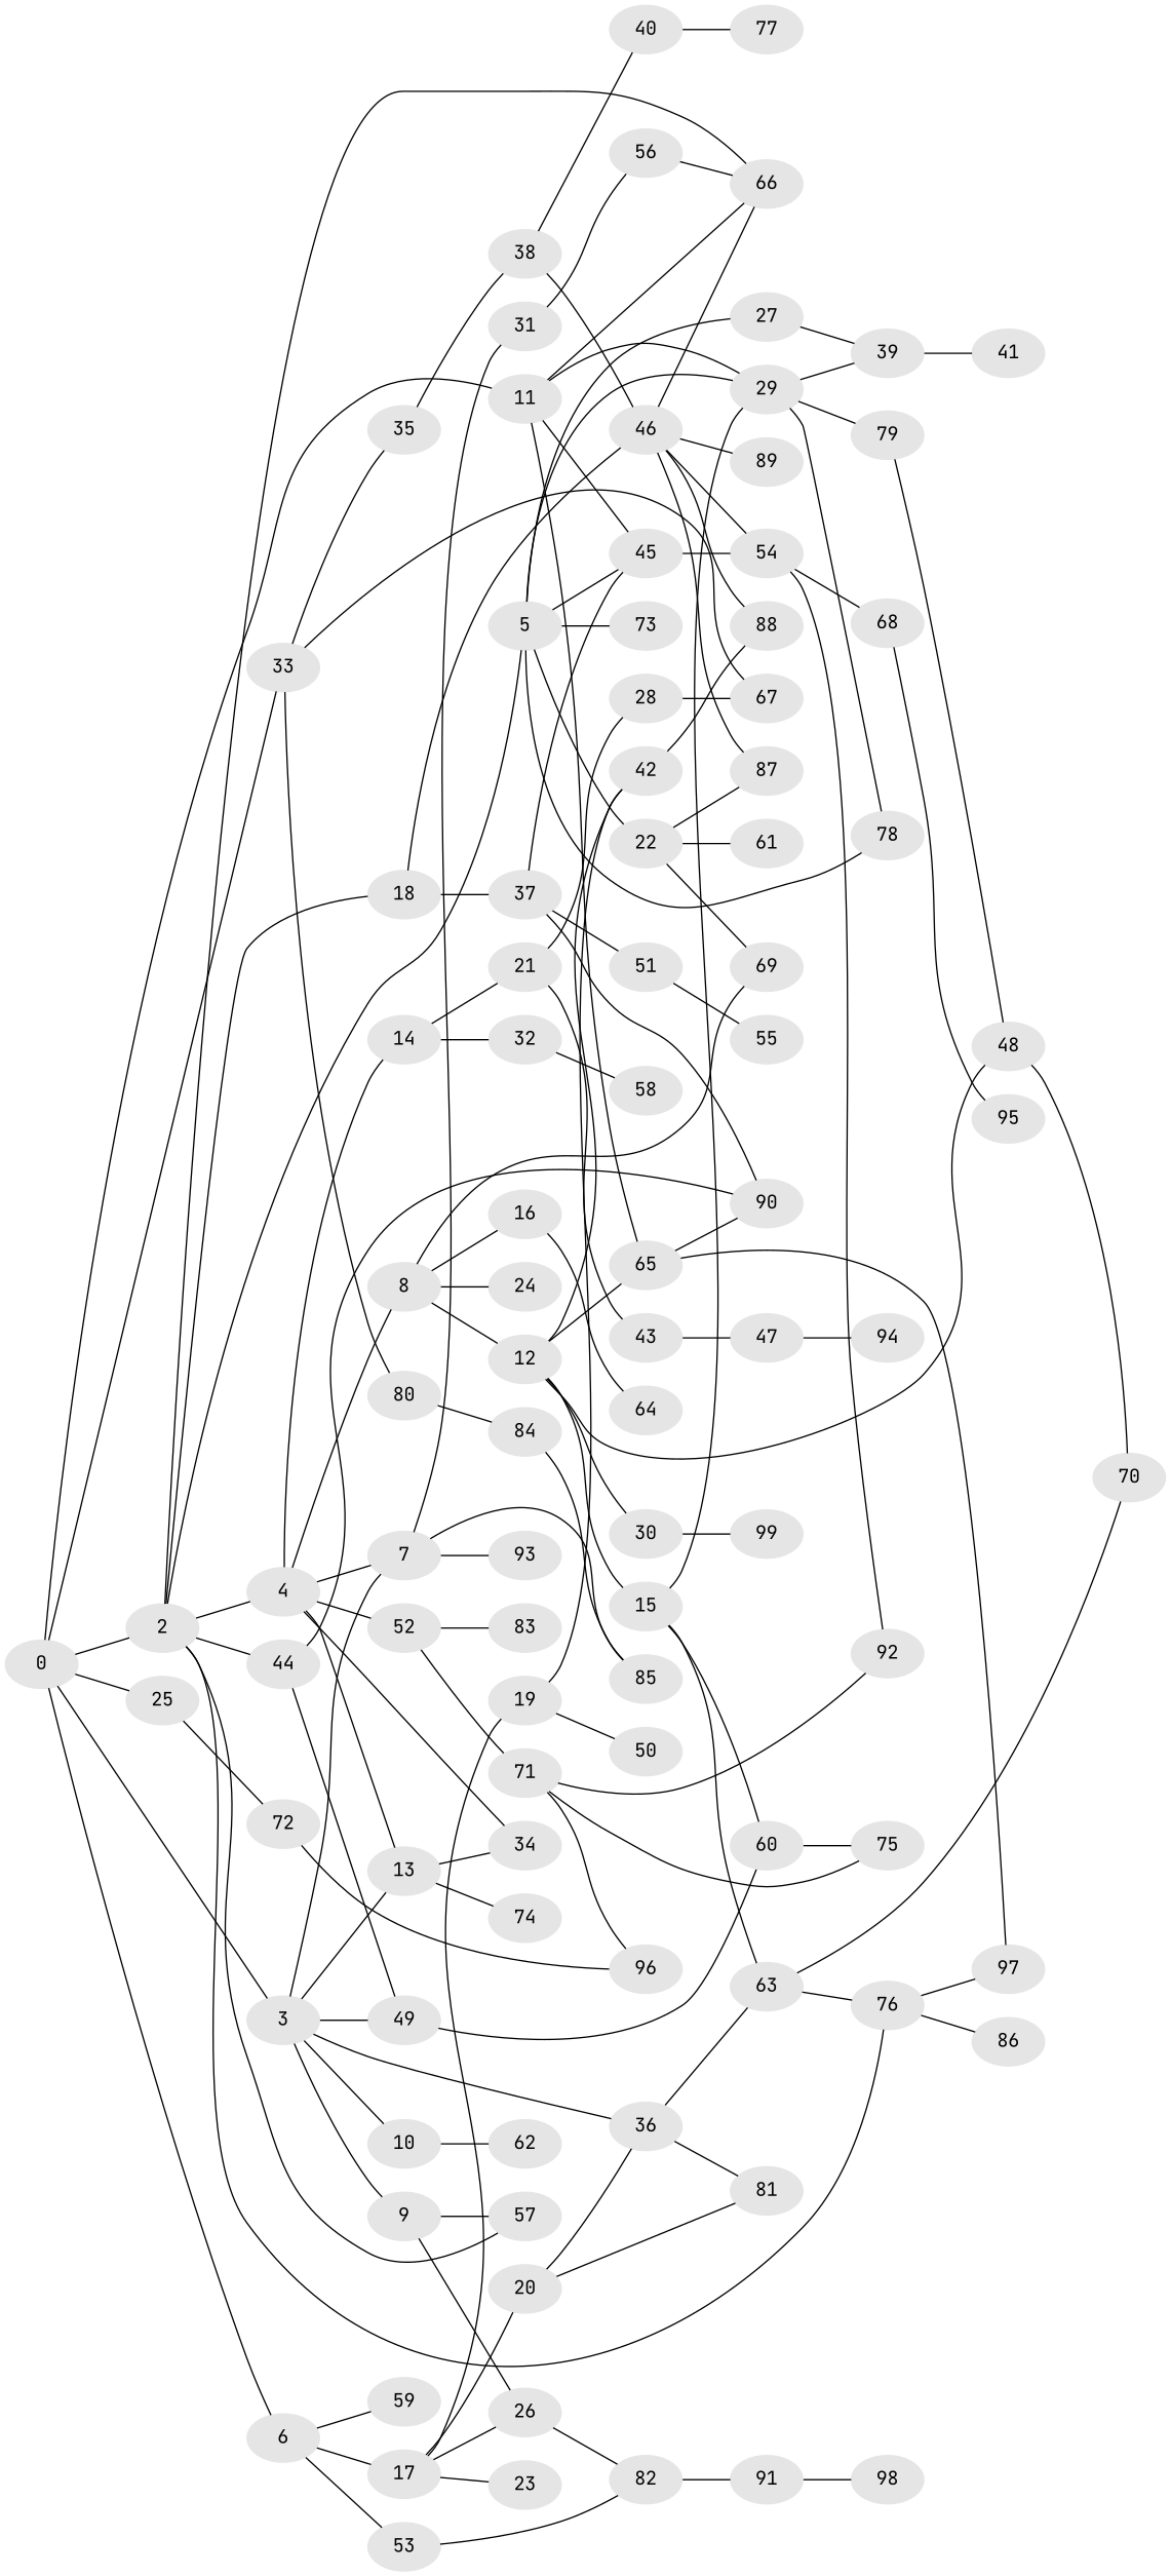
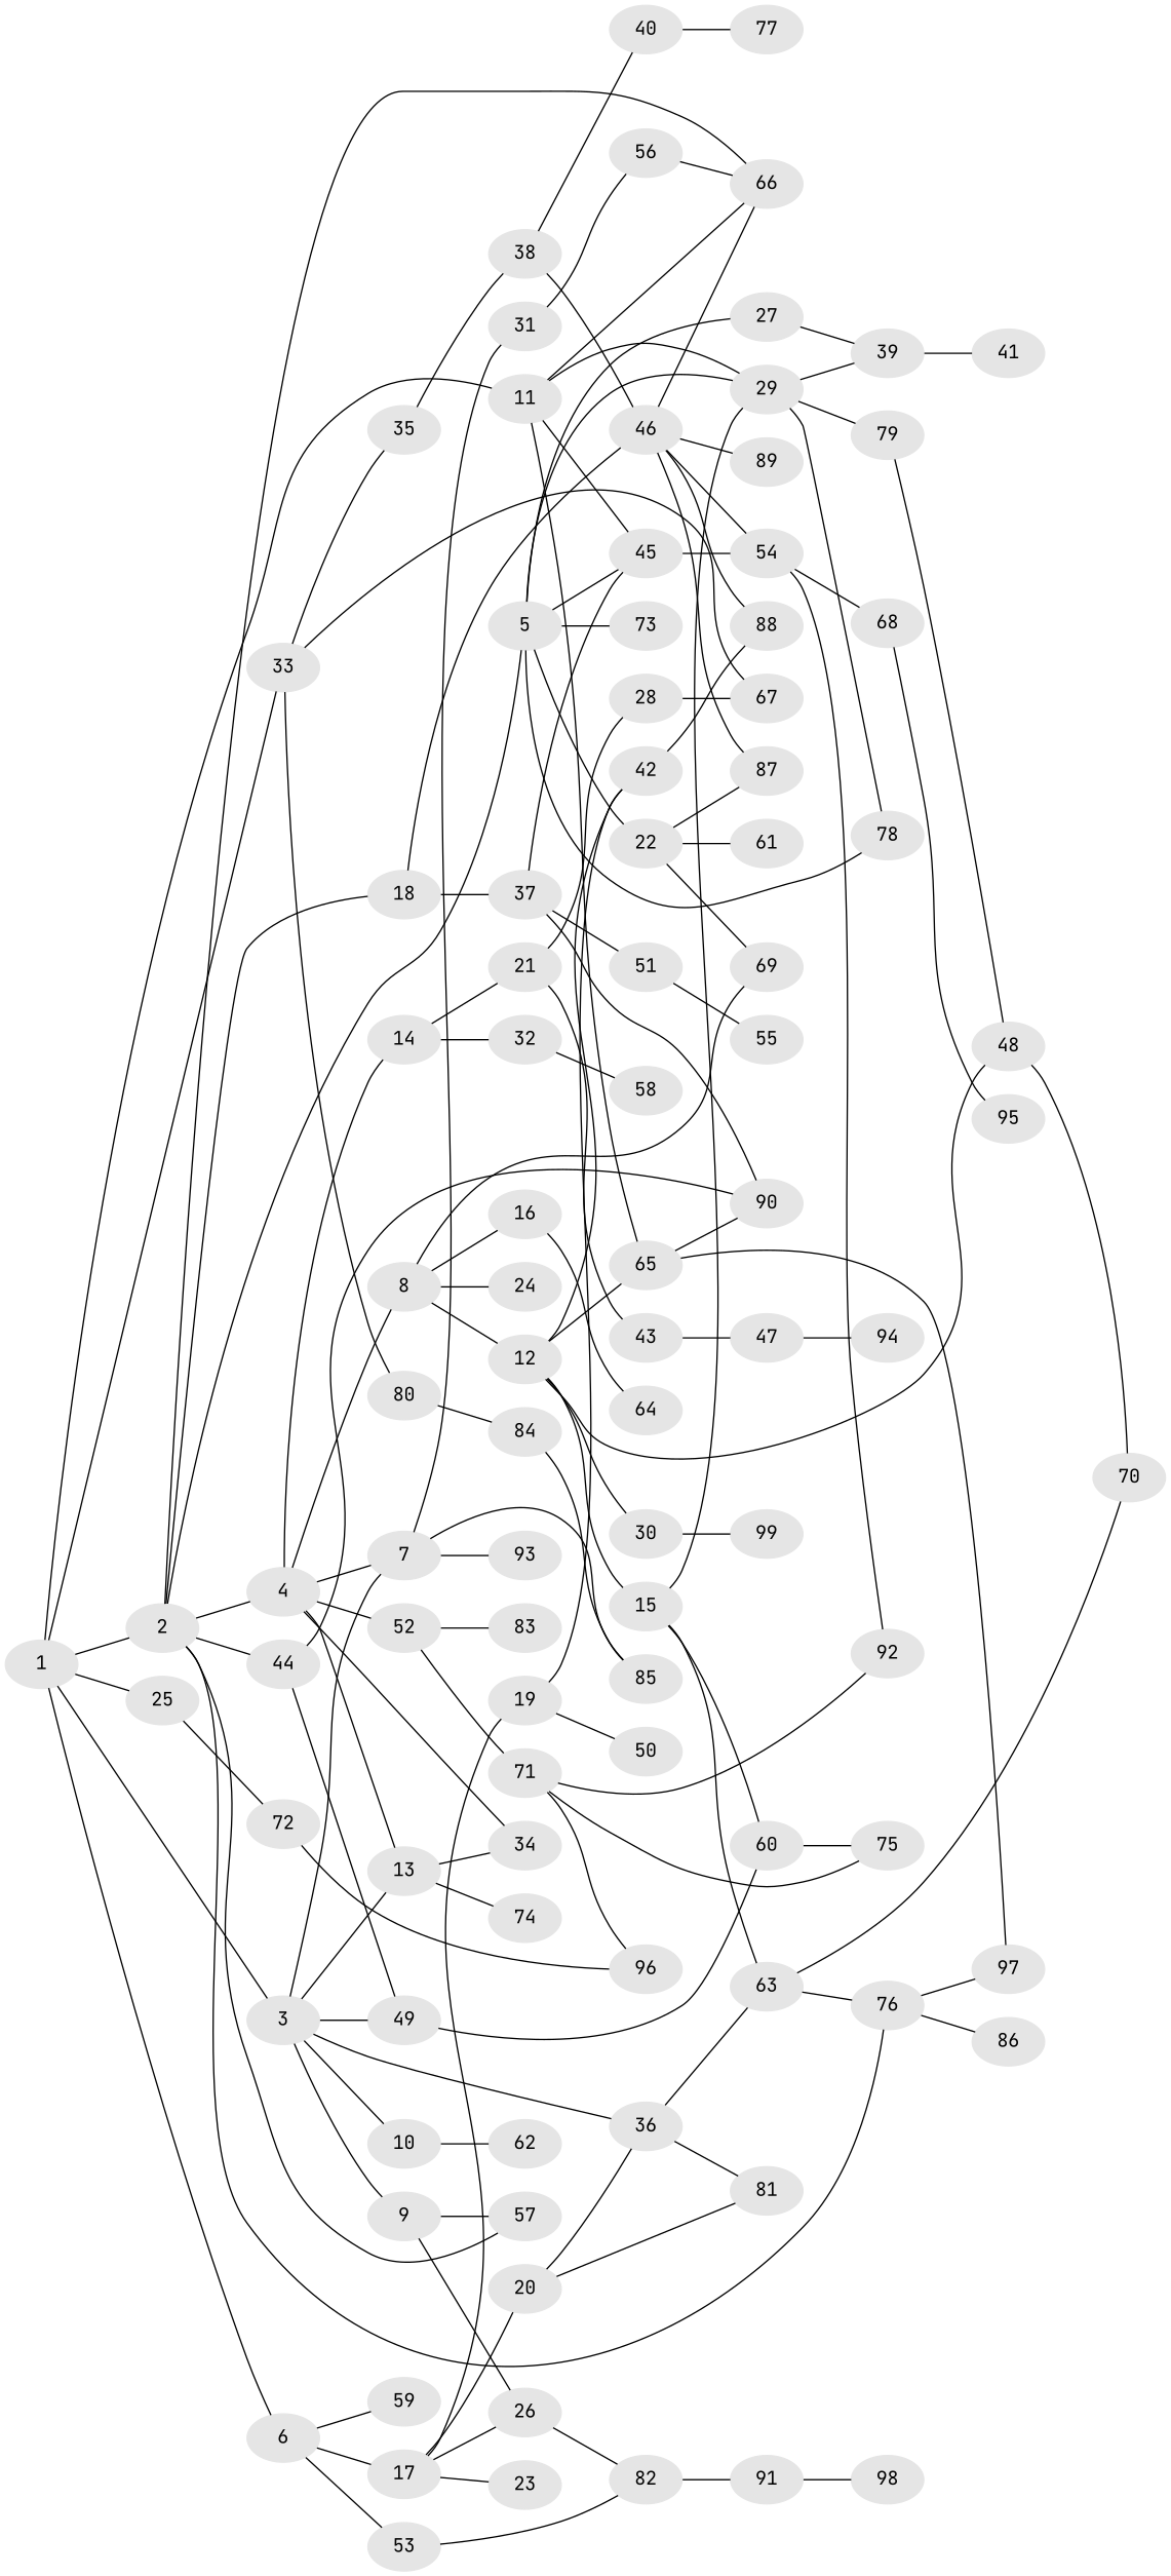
  graph {
    fontname="JetBrains Mono"
    rankdir=LR
    node [color=gray90 fontname="JetBrains Mono" style=filled]
    edge [fontname="JetBrains Mono"]
-   1 [label=0]
+   1
    2
    3
    6
    11
    25
    33
    4
    5
    18
    44
    57
    66
    76
    7
    9
    10
    13
    36
    49
    17
    53
    59
    29
    45
    65
    72
    67
    35
    80
    8
    14
    34
    52
    22
    27
    73
    78
    37
    46
    90
    97
    86
    31
    85
    93
    26
    62
    74
    63
    81
    60
    12
    16
    24
    69
    21
    32
    71
    83
    61
    87
    39
    79
    54
    19
    20
    23
    82
    56
    15
    30
    42
    48
    64
    99
    88
    70
    28
    43
    58
    75
    50
    51
    89
    47
    96
    91
    41
    38
    84
    40
    55
    77
    94
    68
    92
    95
    98
    1 -- 2
    1 -- 3
    1 -- 6
    1 -- 11
    1 -- 25
    1 -- 33
    2 -- 4
    2 -- 5
    2 -- 18
    2 -- 44
    2 -- 57
    2 -- 66
    2 -- 76
    3 -- 7
    3 -- 9
    3 -- 10
    3 -- 13
    3 -- 36
    3 -- 49
    6 -- 17
    6 -- 53
    6 -- 59
    11 -- 66
    11 -- 29
    11 -- 45
    11 -- 65
    25 -- 72
    33 -- 67
    33 -- 35
    33 -- 80
    4 -- 7
    4 -- 13
    4 -- 8
    4 -- 14
    4 -- 34
    4 -- 52
    5 -- 29
    5 -- 45
    5 -- 22
    5 -- 27
    5 -- 73
    5 -- 78
    18 -- 37
    18 -- 46
    44 -- 49
    44 -- 90
    76 -- 97
    76 -- 86
    7 -- 31
    7 -- 85
    7 -- 93
    9 -- 57
    9 -- 26
    10 -- 62
    13 -- 34
    13 -- 74
    36 -- 63
    36 -- 81
    49 -- 60
    17 -- 26
    17 -- 19
    17 -- 20
    17 -- 23
    53 -- 82
    29 -- 78
    29 -- 39
    29 -- 79
    45 -- 54
    65 -- 90
    65 -- 97
    72 -- 96
    35 -- 38
    80 -- 84
    8 -- 12
    8 -- 16
    8 -- 24
    8 -- 69
    14 -- 21
    14 -- 32
    52 -- 71
    52 -- 83
    22 -- 69
    22 -- 61
    22 -- 87
    27 -- 39
    37 -- 45
    37 -- 90
    37 -- 51
    46 -- 66
    46 -- 87
    46 -- 54
    46 -- 88
    46 -- 89
    31 -- 56
    26 -- 82
    63 -- 76
    63 -- 70
    60 -- 75
    12 -- 65
    12 -- 15
    12 -- 30
    12 -- 42
    12 -- 48
    16 -- 64
    21 -- 28
    21 -- 43
    32 -- 58
    71 -- 75
    71 -- 96
    71 -- 92
    39 -- 41
    79 -- 48
    54 -- 68
    54 -- 92
    19 -- 42
    19 -- 50
    20 -- 36
    20 -- 81
    82 -- 91
    56 -- 66
    15 -- 29
    15 -- 63
    15 -- 60
    30 -- 99
    42 -- 88
    48 -- 70
    28 -- 67
    43 -- 47
    51 -- 55
    47 -- 94
    91 -- 98
    38 -- 46
    38 -- 40
    84 -- 85
    40 -- 77
    68 -- 95
  }
